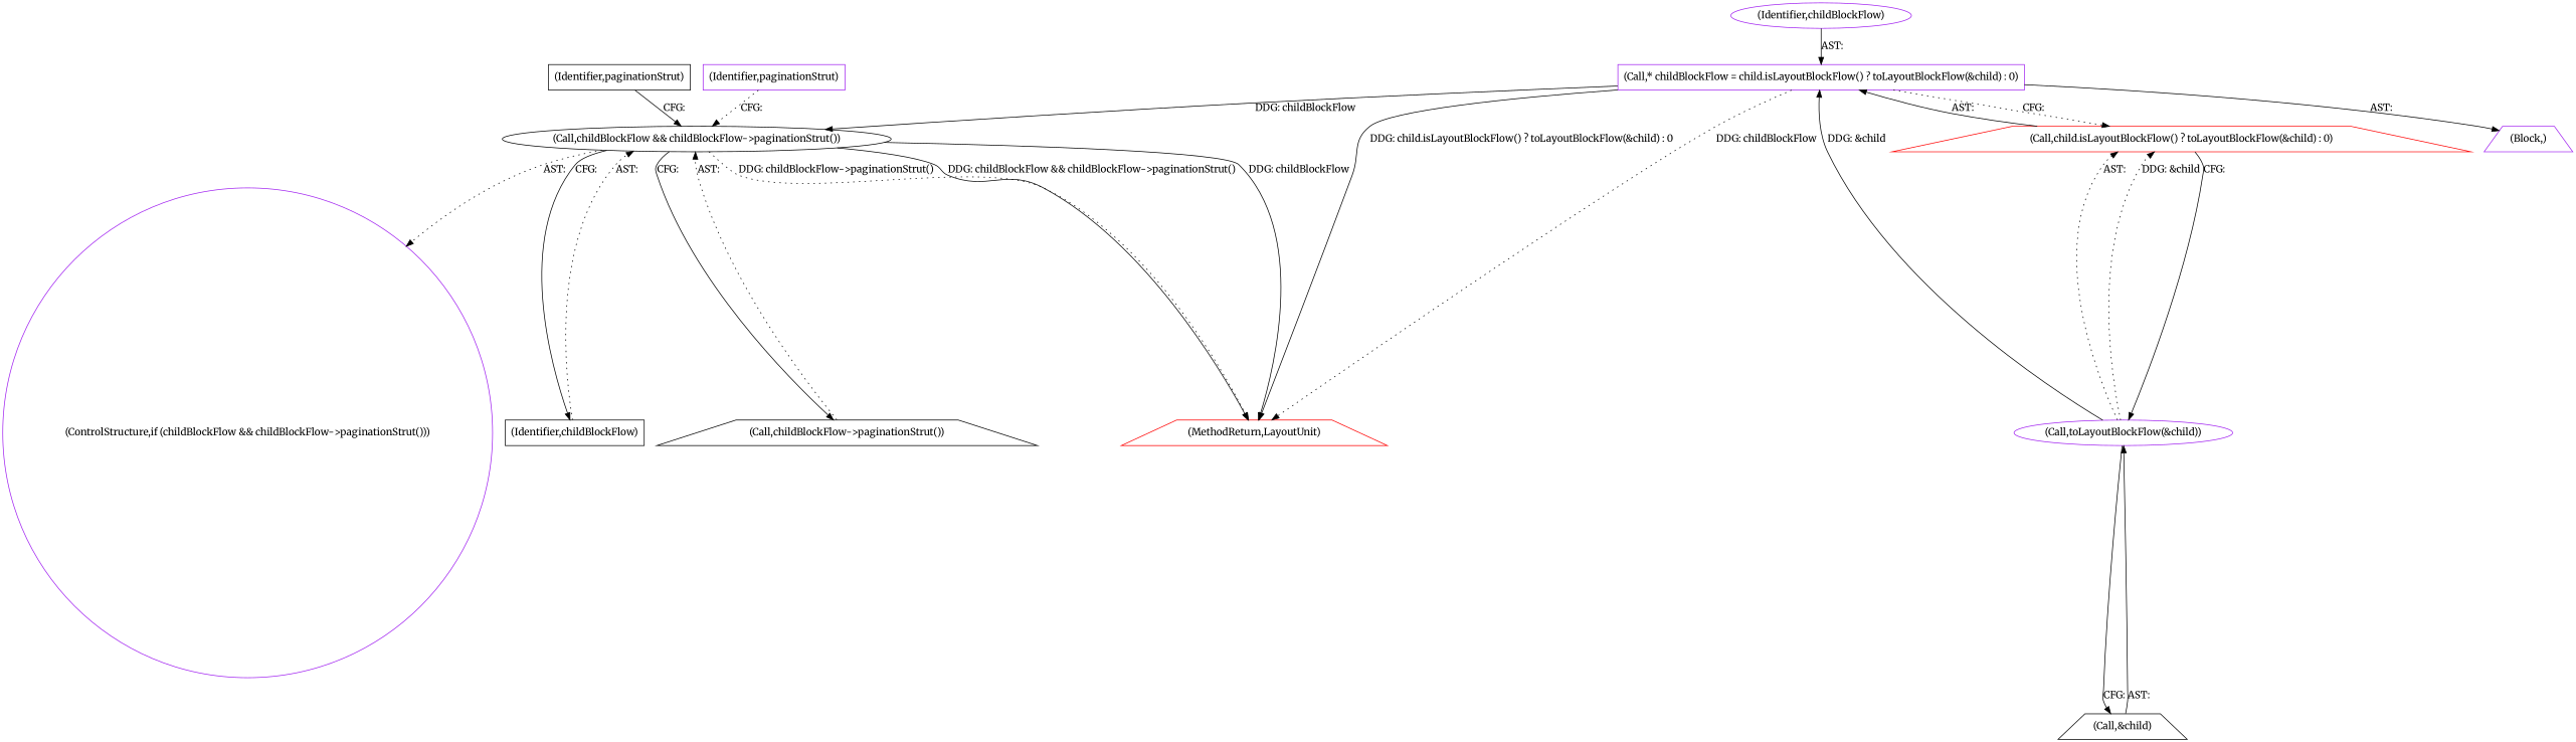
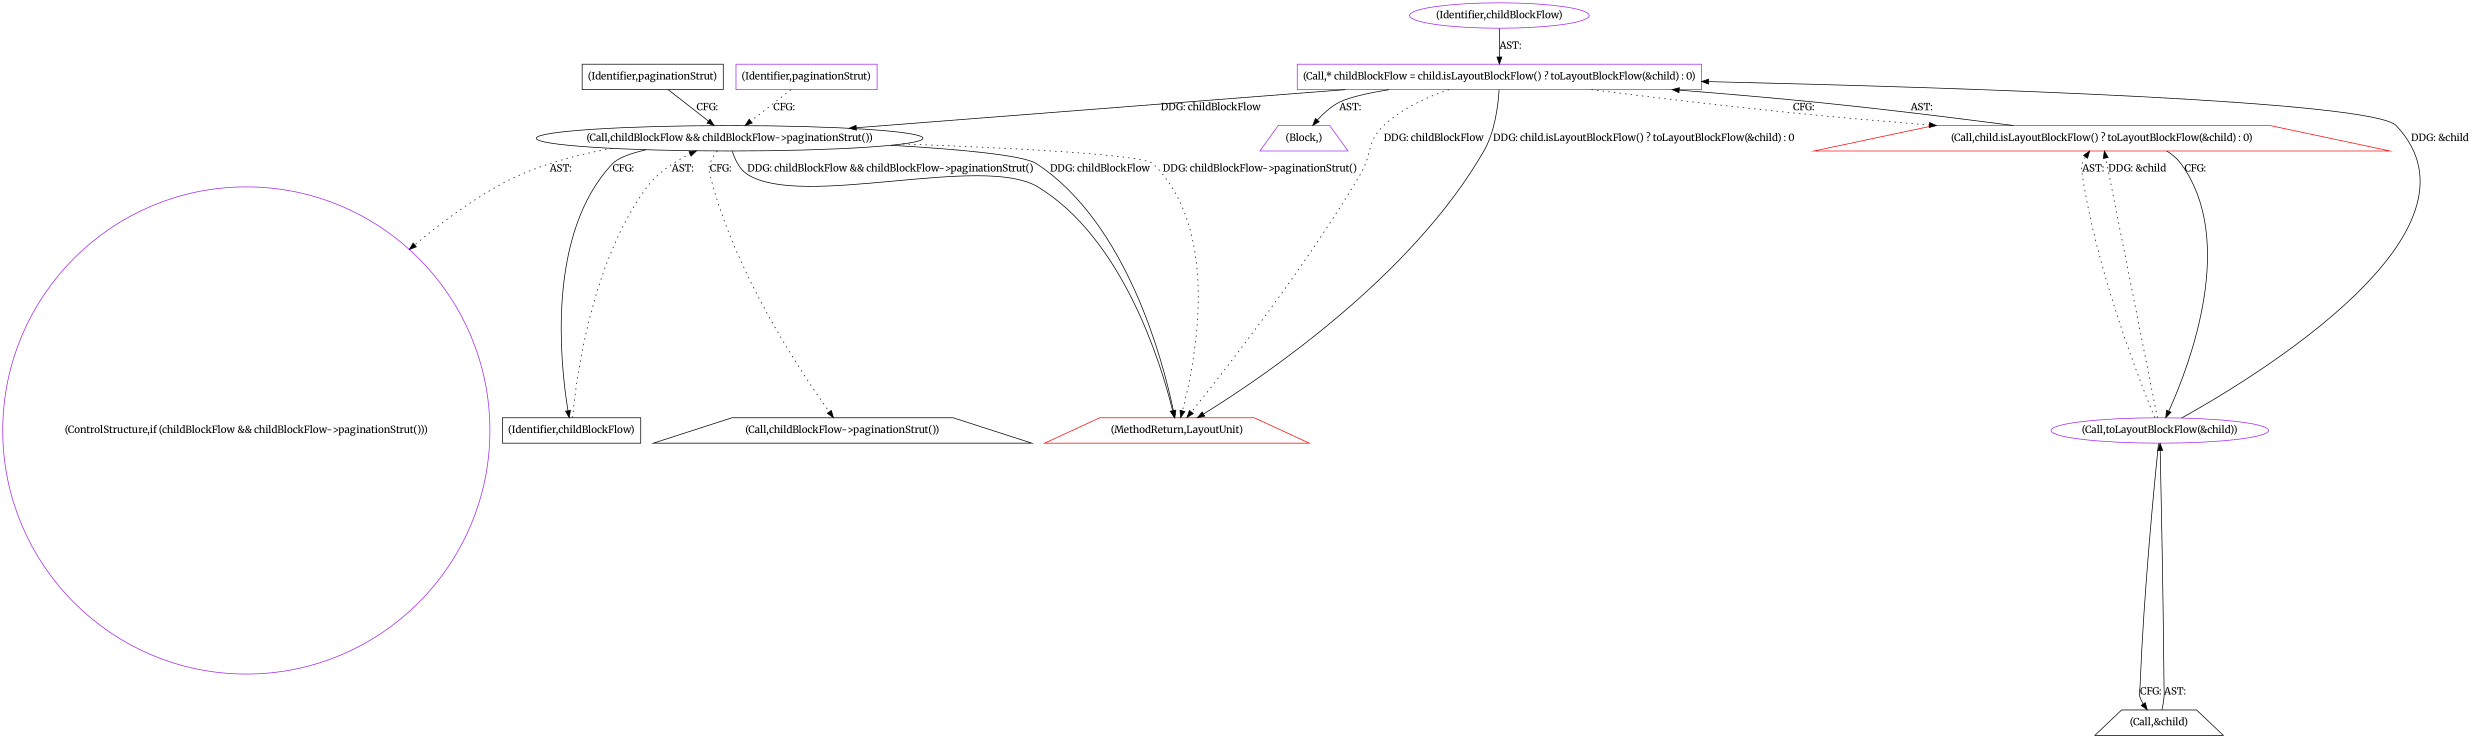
  digraph {
    fontname=Merriweather
    node [color=purple fontname=Merriweather shape=trapezium]
    edge [fontname=Merriweather style=solid]
    n1 [label="(Call,* childBlockFlow = child.isLayoutBlockFlow() ? toLayoutBlockFlow(&child) : 0)" shape=box]
    n2 [color=black label="(Call,childBlockFlow && childBlockFlow->paginationStrut())" shape=ellipse]
    n3 [label="(Block,)"]
    n4 [color=red label="(MethodReturn,LayoutUnit)"]
    n5 [color=red label="(Call,child.isLayoutBlockFlow() ? toLayoutBlockFlow(&child) : 0)"]
    n6 [label="(ControlStructure,if (childBlockFlow && childBlockFlow->paginationStrut()))" shape=circle]
    n7 [color=black label="(Identifier,childBlockFlow)" shape=box]
    n8 [color=black label="(Call,childBlockFlow->paginationStrut())"]
    n9 [label="(Call,toLayoutBlockFlow(&child))" shape=ellipse]
    n10 [color=black label="(Call,&child)"]
    n11 [color=black label="(Identifier,paginationStrut)" shape=box]
    n12 [label="(Identifier,childBlockFlow)" shape=ellipse]
    n13 [label="(Identifier,paginationStrut)" shape=box]
    n1 -> n2 [label="DDG: childBlockFlow"]
    n1 -> n3 [label="AST: "]
    n1 -> n4 [label="DDG: childBlockFlow" style=dotted]
    n1 -> n4 [label="DDG: child.isLayoutBlockFlow() ? toLayoutBlockFlow(&child) : 0"]
    n1 -> n5 [label="CFG: " style=dotted]
    n2 -> n4 [label="DDG: childBlockFlow"]
    n2 -> n4 [label="DDG: childBlockFlow->paginationStrut()" style=dotted]
    n2 -> n4 [label="DDG: childBlockFlow && childBlockFlow->paginationStrut()"]
    n2 -> n6 [label="AST: " style=dotted]
    n2 -> n7 [label="CFG: "]
-   n2 -> n8 [label="CFG: "]
+   n2 -> n8 [label="CFG: " style=dotted]
    n5 -> n1 [label="AST: "]
    n5 -> n9 [label="CFG: "]
    n7 -> n2 [label="AST: " style=dotted]
-   n8 -> n2 [label="AST: " style=dotted]
    n9 -> n1 [label="DDG: &child"]
    n9 -> n5 [label="AST: " style=dotted]
    n9 -> n5 [label="DDG: &child" style=dotted]
    n9 -> n10 [label="CFG: "]
    n10 -> n9 [label="AST: "]
    n11 -> n2 [label="CFG: "]
    n12 -> n1 [label="AST: "]
    n13 -> n2 [label="CFG: " style=dotted]
  }
